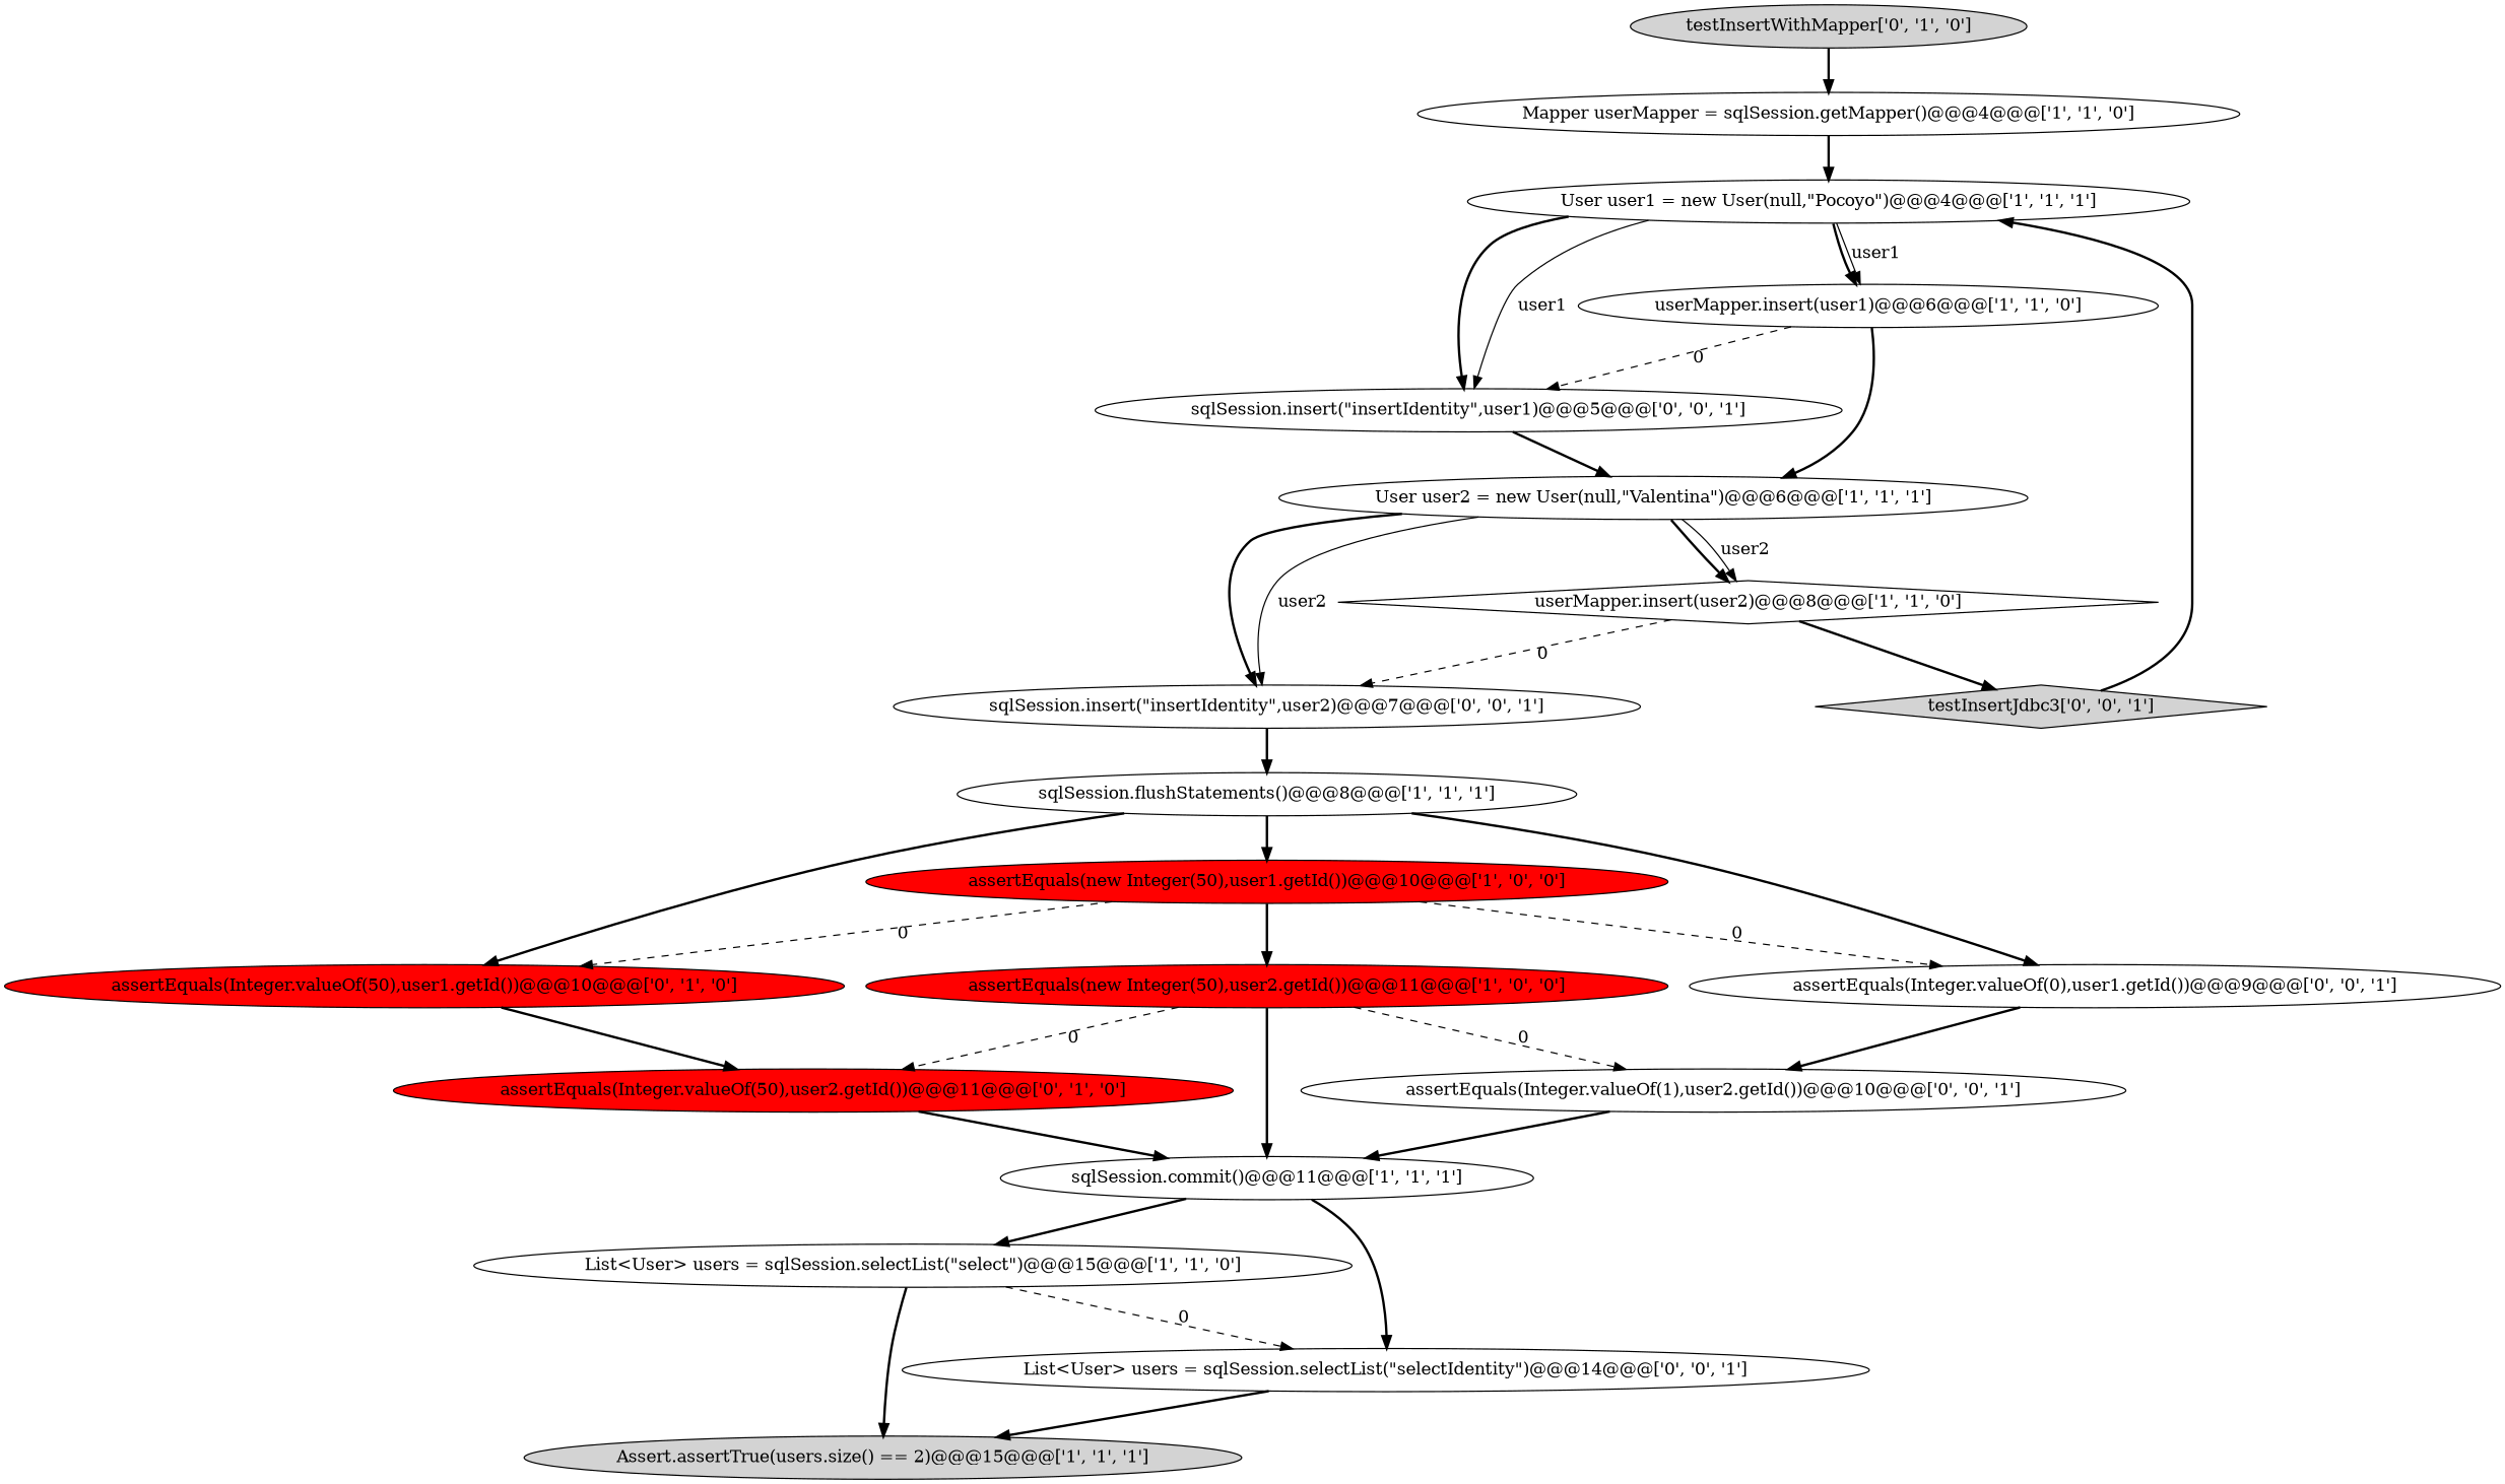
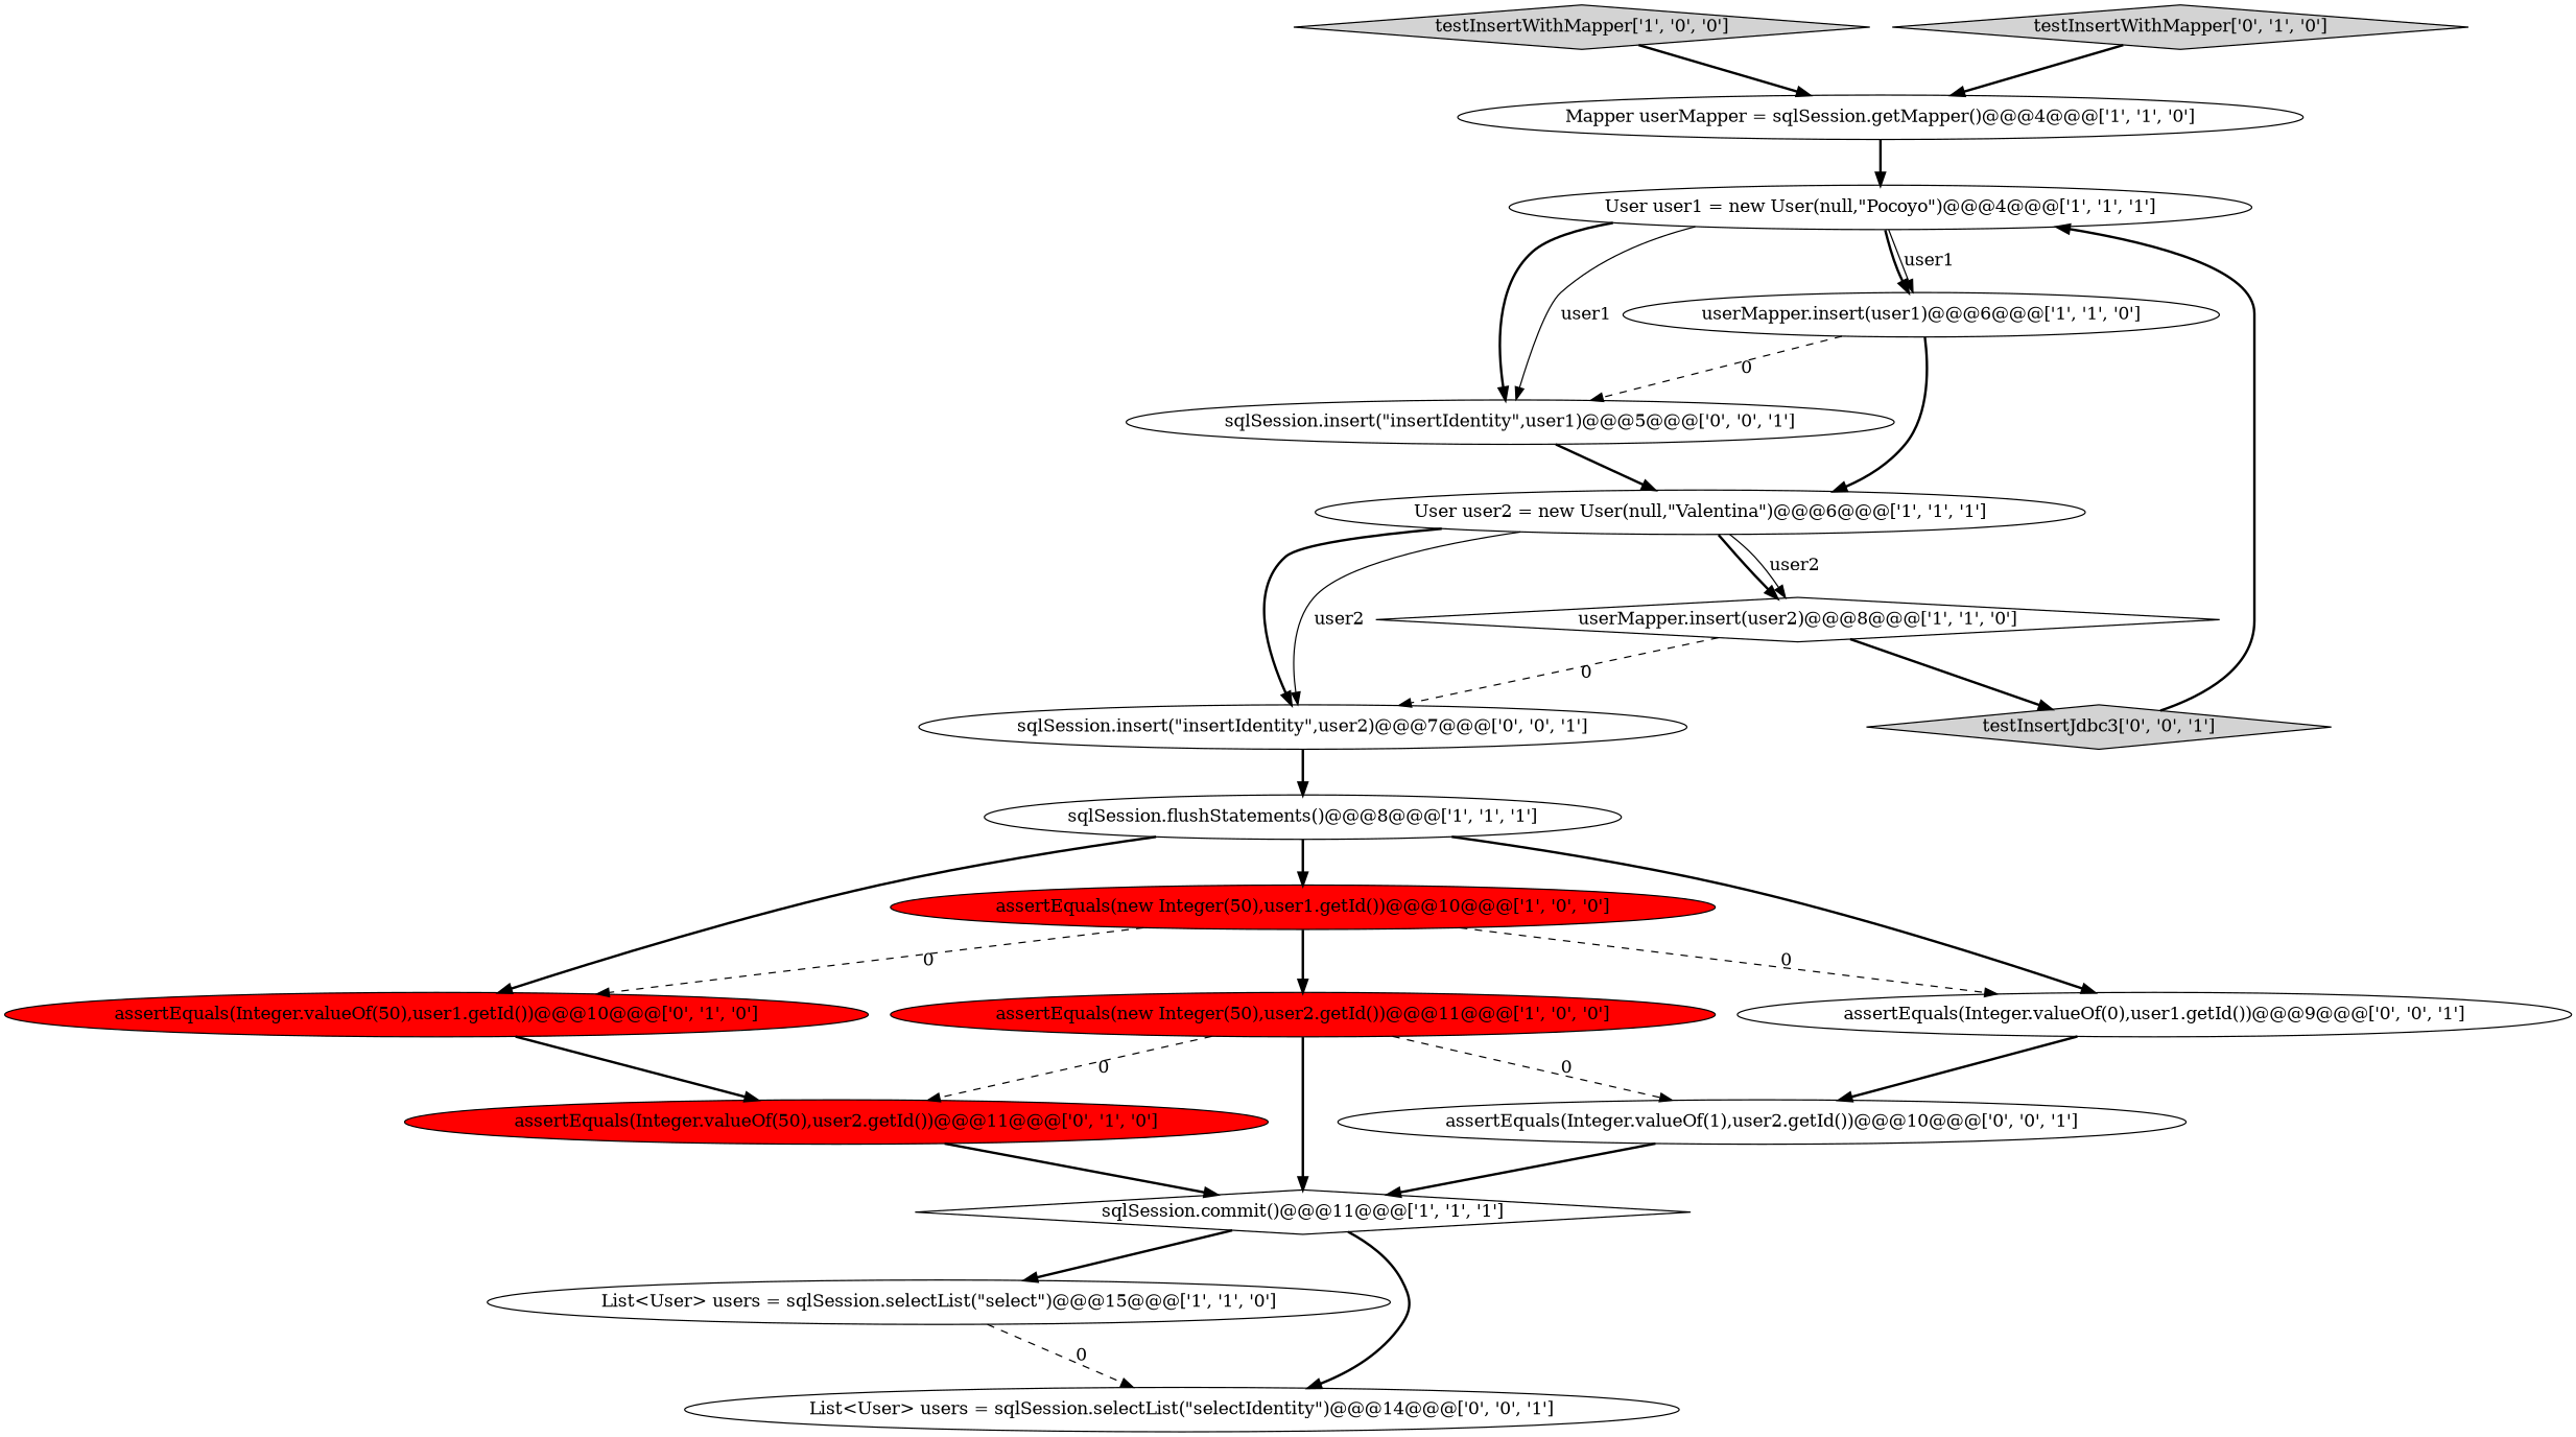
  digraph {
    fontname="DejaVu Serif"
    node [fillcolor=white fontname="DejaVu Serif" shape=ellipse style=filled]
    edge [fontname="DejaVu Serif" style=bold]
+   n1 [fillcolor=lightgray label="testInsertWithMapper['1', '0', '0']" shape=diamond]
    n2 [label="Mapper userMapper = sqlSession.getMapper()@@@4@@@['1', '1', '0']"]
    n3 [label="User user1 = new User(null,\"Pocoyo\")@@@4@@@['1', '1', '1']"]
    n4 [fillcolor=red label="assertEquals(new Integer(50),user2.getId())@@@11@@@['1', '0', '0']"]
-   n5 [label="sqlSession.commit()@@@11@@@['1', '1', '1']"]
+   n5 [label="sqlSession.commit()@@@11@@@['1', '1', '1']" shape=diamond]
    n6 [label="assertEquals(Integer.valueOf(1),user2.getId())@@@10@@@['0', '0', '1']"]
    n7 [fillcolor=red label="assertEquals(Integer.valueOf(50),user2.getId())@@@11@@@['0', '1', '0']"]
    n8 [label="List<User> users = sqlSession.selectList(\"select\")@@@15@@@['1', '1', '0']"]
    n9 [label="List<User> users = sqlSession.selectList(\"selectIdentity\")@@@14@@@['0', '0', '1']"]
    n10 [fillcolor=red label="assertEquals(Integer.valueOf(50),user1.getId())@@@10@@@['0', '1', '0']"]
-   n11 [fillcolor=lightgray label="testInsertWithMapper['0', '1', '0']"]
+   n11 [fillcolor=lightgray label="testInsertWithMapper['0', '1', '0']" shape=diamond]
    n12 [label="sqlSession.insert(\"insertIdentity\",user1)@@@5@@@['0', '0', '1']"]
    n13 [label="User user2 = new User(null,\"Valentina\")@@@6@@@['1', '1', '1']"]
    n14 [label="sqlSession.insert(\"insertIdentity\",user2)@@@7@@@['0', '0', '1']"]
    n15 [label="userMapper.insert(user2)@@@8@@@['1', '1', '0']" shape=diamond]
-   n16 [fillcolor=lightgray label="Assert.assertTrue(users.size() == 2)@@@15@@@['1', '1', '1']"]
    n17 [label="userMapper.insert(user1)@@@6@@@['1', '1', '0']"]
    n18 [fillcolor=red label="assertEquals(new Integer(50),user1.getId())@@@10@@@['1', '0', '0']"]
    n19 [label="assertEquals(Integer.valueOf(0),user1.getId())@@@9@@@['0', '0', '1']"]
    n20 [label="sqlSession.flushStatements()@@@8@@@['1', '1', '1']"]
    n21 [fillcolor=lightgray label="testInsertJdbc3['0', '0', '1']" shape=diamond]
+   n1 -> n2
    n2 -> n3
    n3 -> n12
    n3 -> n12 [label=user1 style=solid]
    n3 -> n17
    n3 -> n17 [label=user1 style=solid]
    n4 -> n5
    n4 -> n6 [label=0 style=dashed]
    n4 -> n7 [label=0 style=dashed]
    n5 -> n8
    n5 -> n9
    n6 -> n5
    n7 -> n5
    n8 -> n9 [label=0 style=dashed]
-   n8 -> n16
-   n9 -> n16
    n10 -> n7
    n11 -> n2
    n12 -> n13
    n13 -> n14
    n13 -> n14 [label=user2 style=solid]
    n13 -> n15
    n13 -> n15 [label=user2 style=solid]
    n14 -> n20
    n15 -> n14 [label=0 style=dashed]
    n15 -> n21
    n17 -> n12 [label=0 style=dashed]
    n17 -> n13
    n18 -> n4
    n18 -> n10 [label=0 style=dashed]
    n18 -> n19 [label=0 style=dashed]
    n19 -> n6
    n20 -> n10
    n20 -> n18
    n20 -> n19
    n21 -> n3
  }
